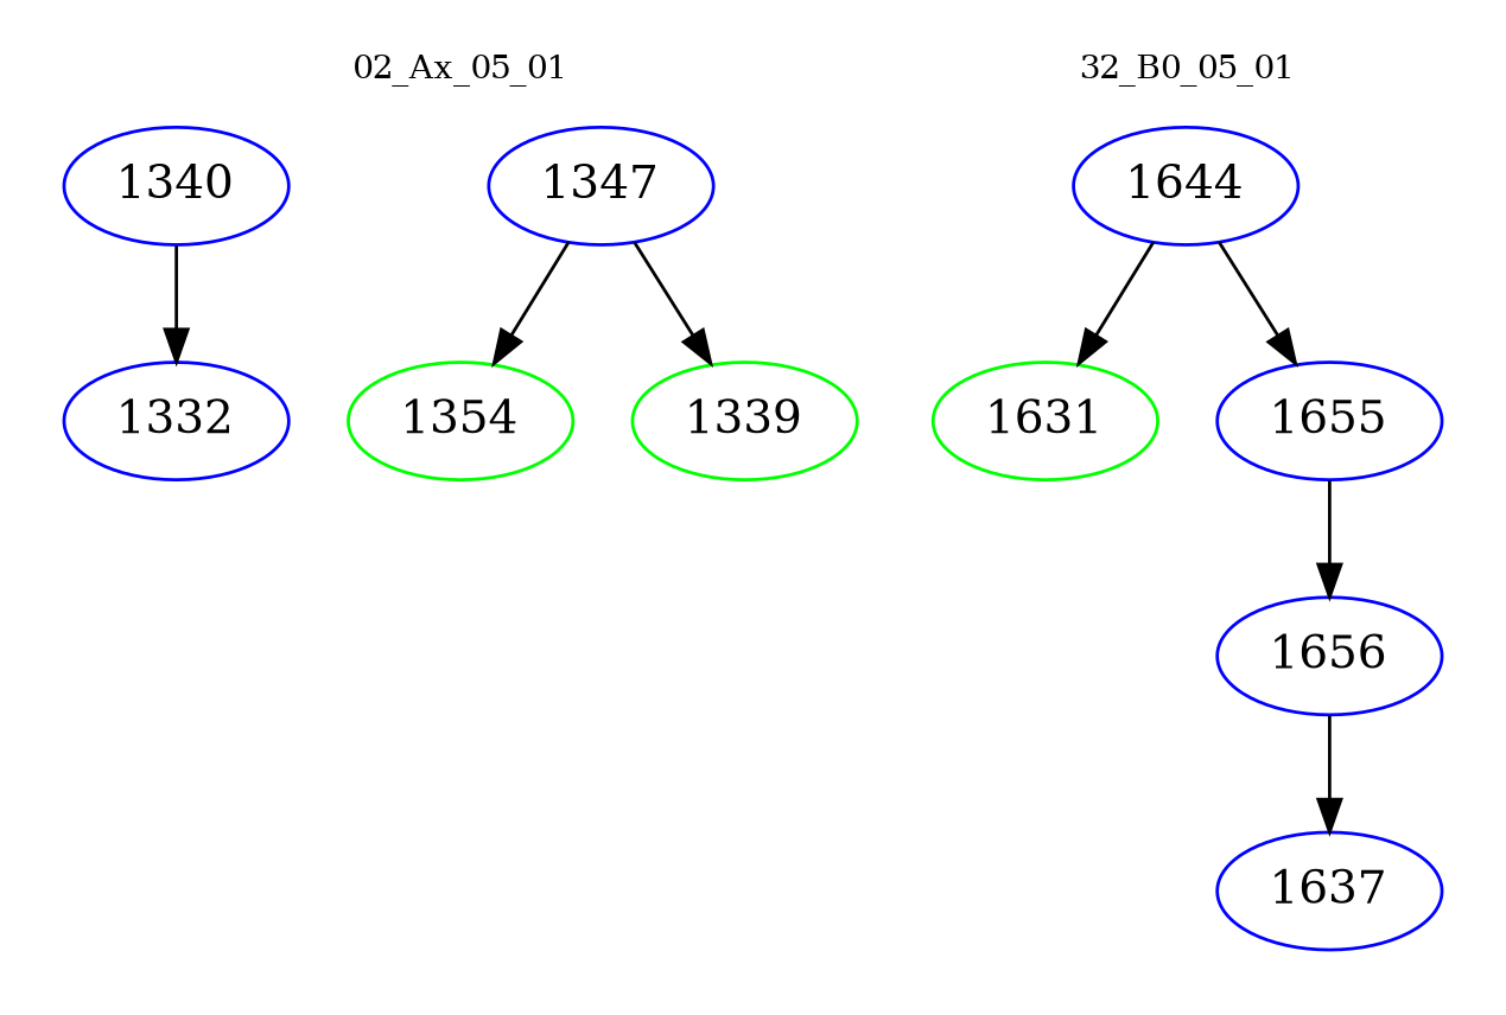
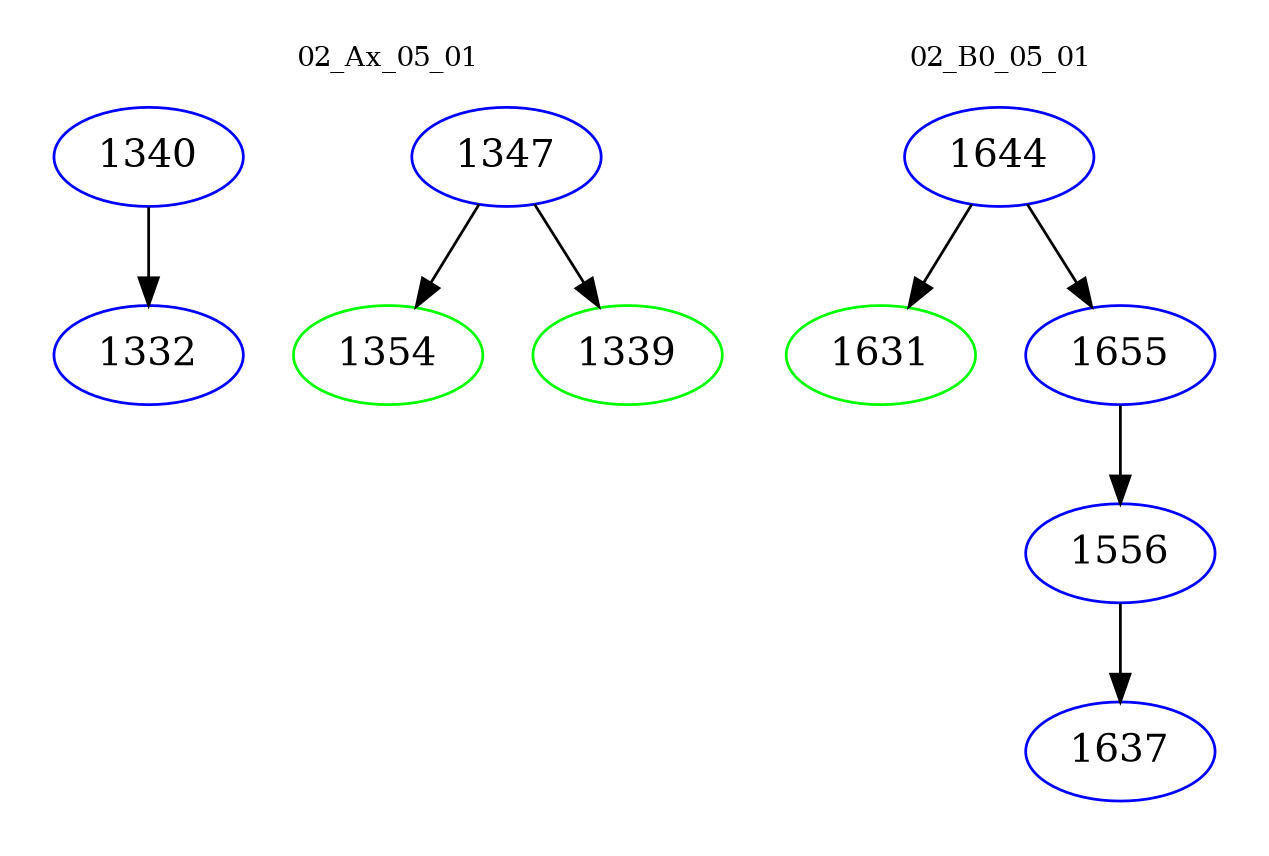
  digraph {
    node [color=blue]
    edge [color=black]
    n1 [label=1347]
    n2 [label=1340]
    n3 [color=green label=1354]
    n4 [color=green label=1339]
    n5 [label=1332]
    n6 [label=1644]
    n7 [color=green label=1631]
    n8 [label=1655]
    n9 [label=1637]
-   n10 [label=1656]
+   n10 [label=1556]
    subgraph cluster_1 {
      color=white
      fontsize=10
      label="02_Ax_05_01"
      n1
      n2
      n3
      n4
      n5
    }
    subgraph cluster_2 {
      color=white
      fontsize=10
-     label="32_B0_05_01"
+     label="02_B0_05_01"
      n6
      n7
      n8
      n9
      n10
    }
    n1 -> n3
    n1 -> n4
    n2 -> n5
    n6 -> n7
    n6 -> n8
    n8 -> n10
    n10 -> n9
  }
